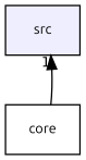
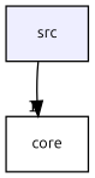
  digraph {
    compound=true
    fontname=Ubuntu
    node [fontname=Ubuntu fontsize=10 shape=box]
    n1 [fillcolor="#eeeeff" label=src pencolor=black style=filled]
    n2 [label=core]
-   n2 -> n1 [headlabel=1 labeldistance=1.5 labelfontname=Helvetica labelfontsize=10 fontname=Ubuntu]
+   n1 -> n2 [headlabel=1 labeldistance=1.5 labelfontname=Helvetica labelfontsize=10 fontname=Ubuntu]
  }
